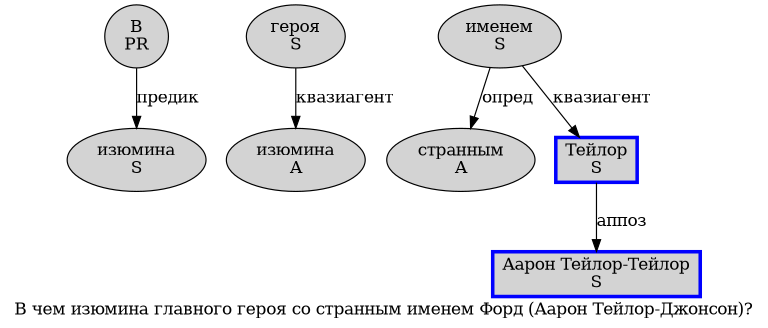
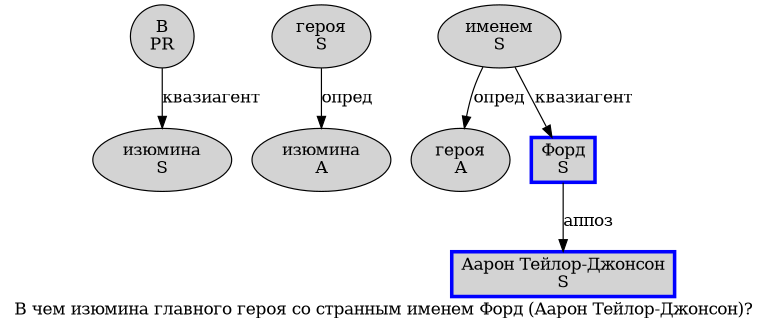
  digraph {
    label="В чем изюмина главного героя со странным именем Форд (Аарон Тейлор-Джонсон)?"
    node [fillcolor=lightgray penwidth=1 shape=ellipse style=filled]
    n1 [label="В\nPR"]
    n2 [label="изюмина\nS"]
    n3 [label="героя\nS"]
    n4 [label="изюмина\nA"]
    n5 [label="именем\nS"]
-   n6 [label="странным\nA"]
-   n7 [color=blue label="Тейлор\nS" penwidth=3 shape=box]
-   n8 [color=blue label="Аарон Тейлор-Тейлор\nS" penwidth=3 shape=box]
-   n1 -> n2 [label="предик"]
-   n3 -> n4 [label="квазиагент"]
+   n6 [label="героя\nA"]
+   n7 [color=blue label="Форд\nS" penwidth=3 shape=box]
+   n8 [color=blue label="Аарон Тейлор-Джонсон\nS" penwidth=3 shape=box]
+   n1 -> n2 [label="квазиагент"]
+   n3 -> n4 [label="опред"]
    n5 -> n6 [label="опред"]
    n5 -> n7 [label="квазиагент"]
    n7 -> n8 [label="аппоз"]
  }
